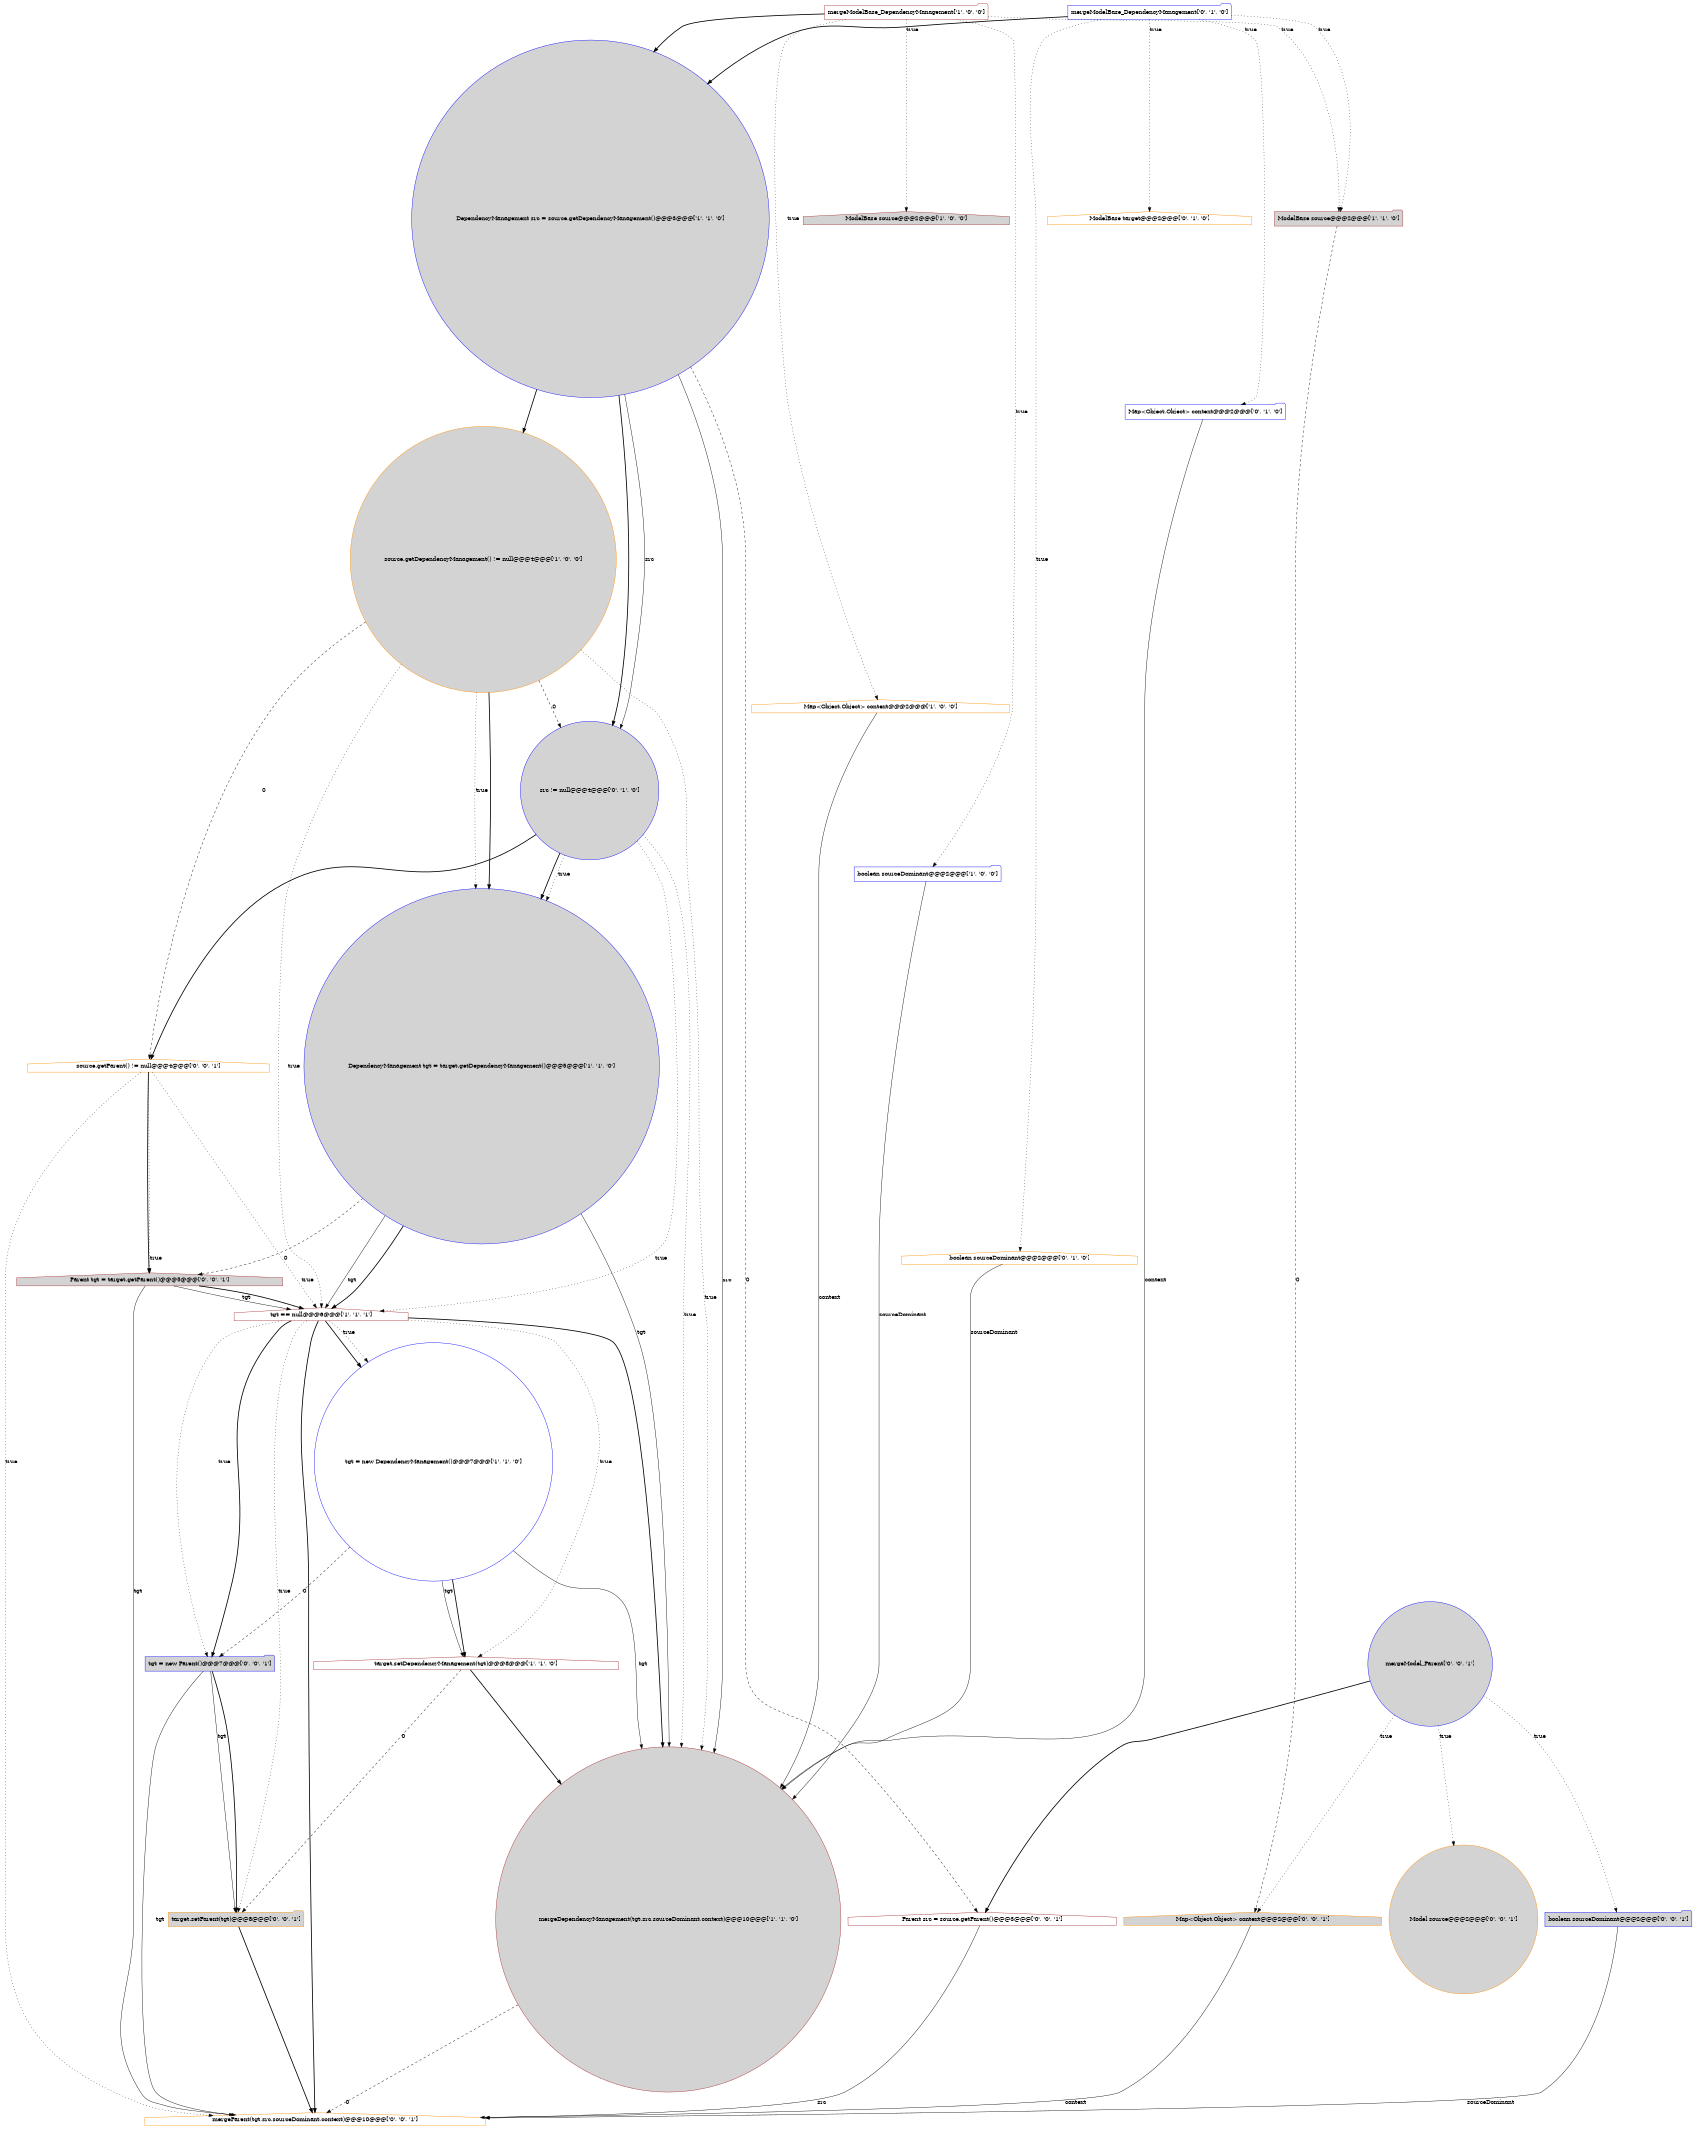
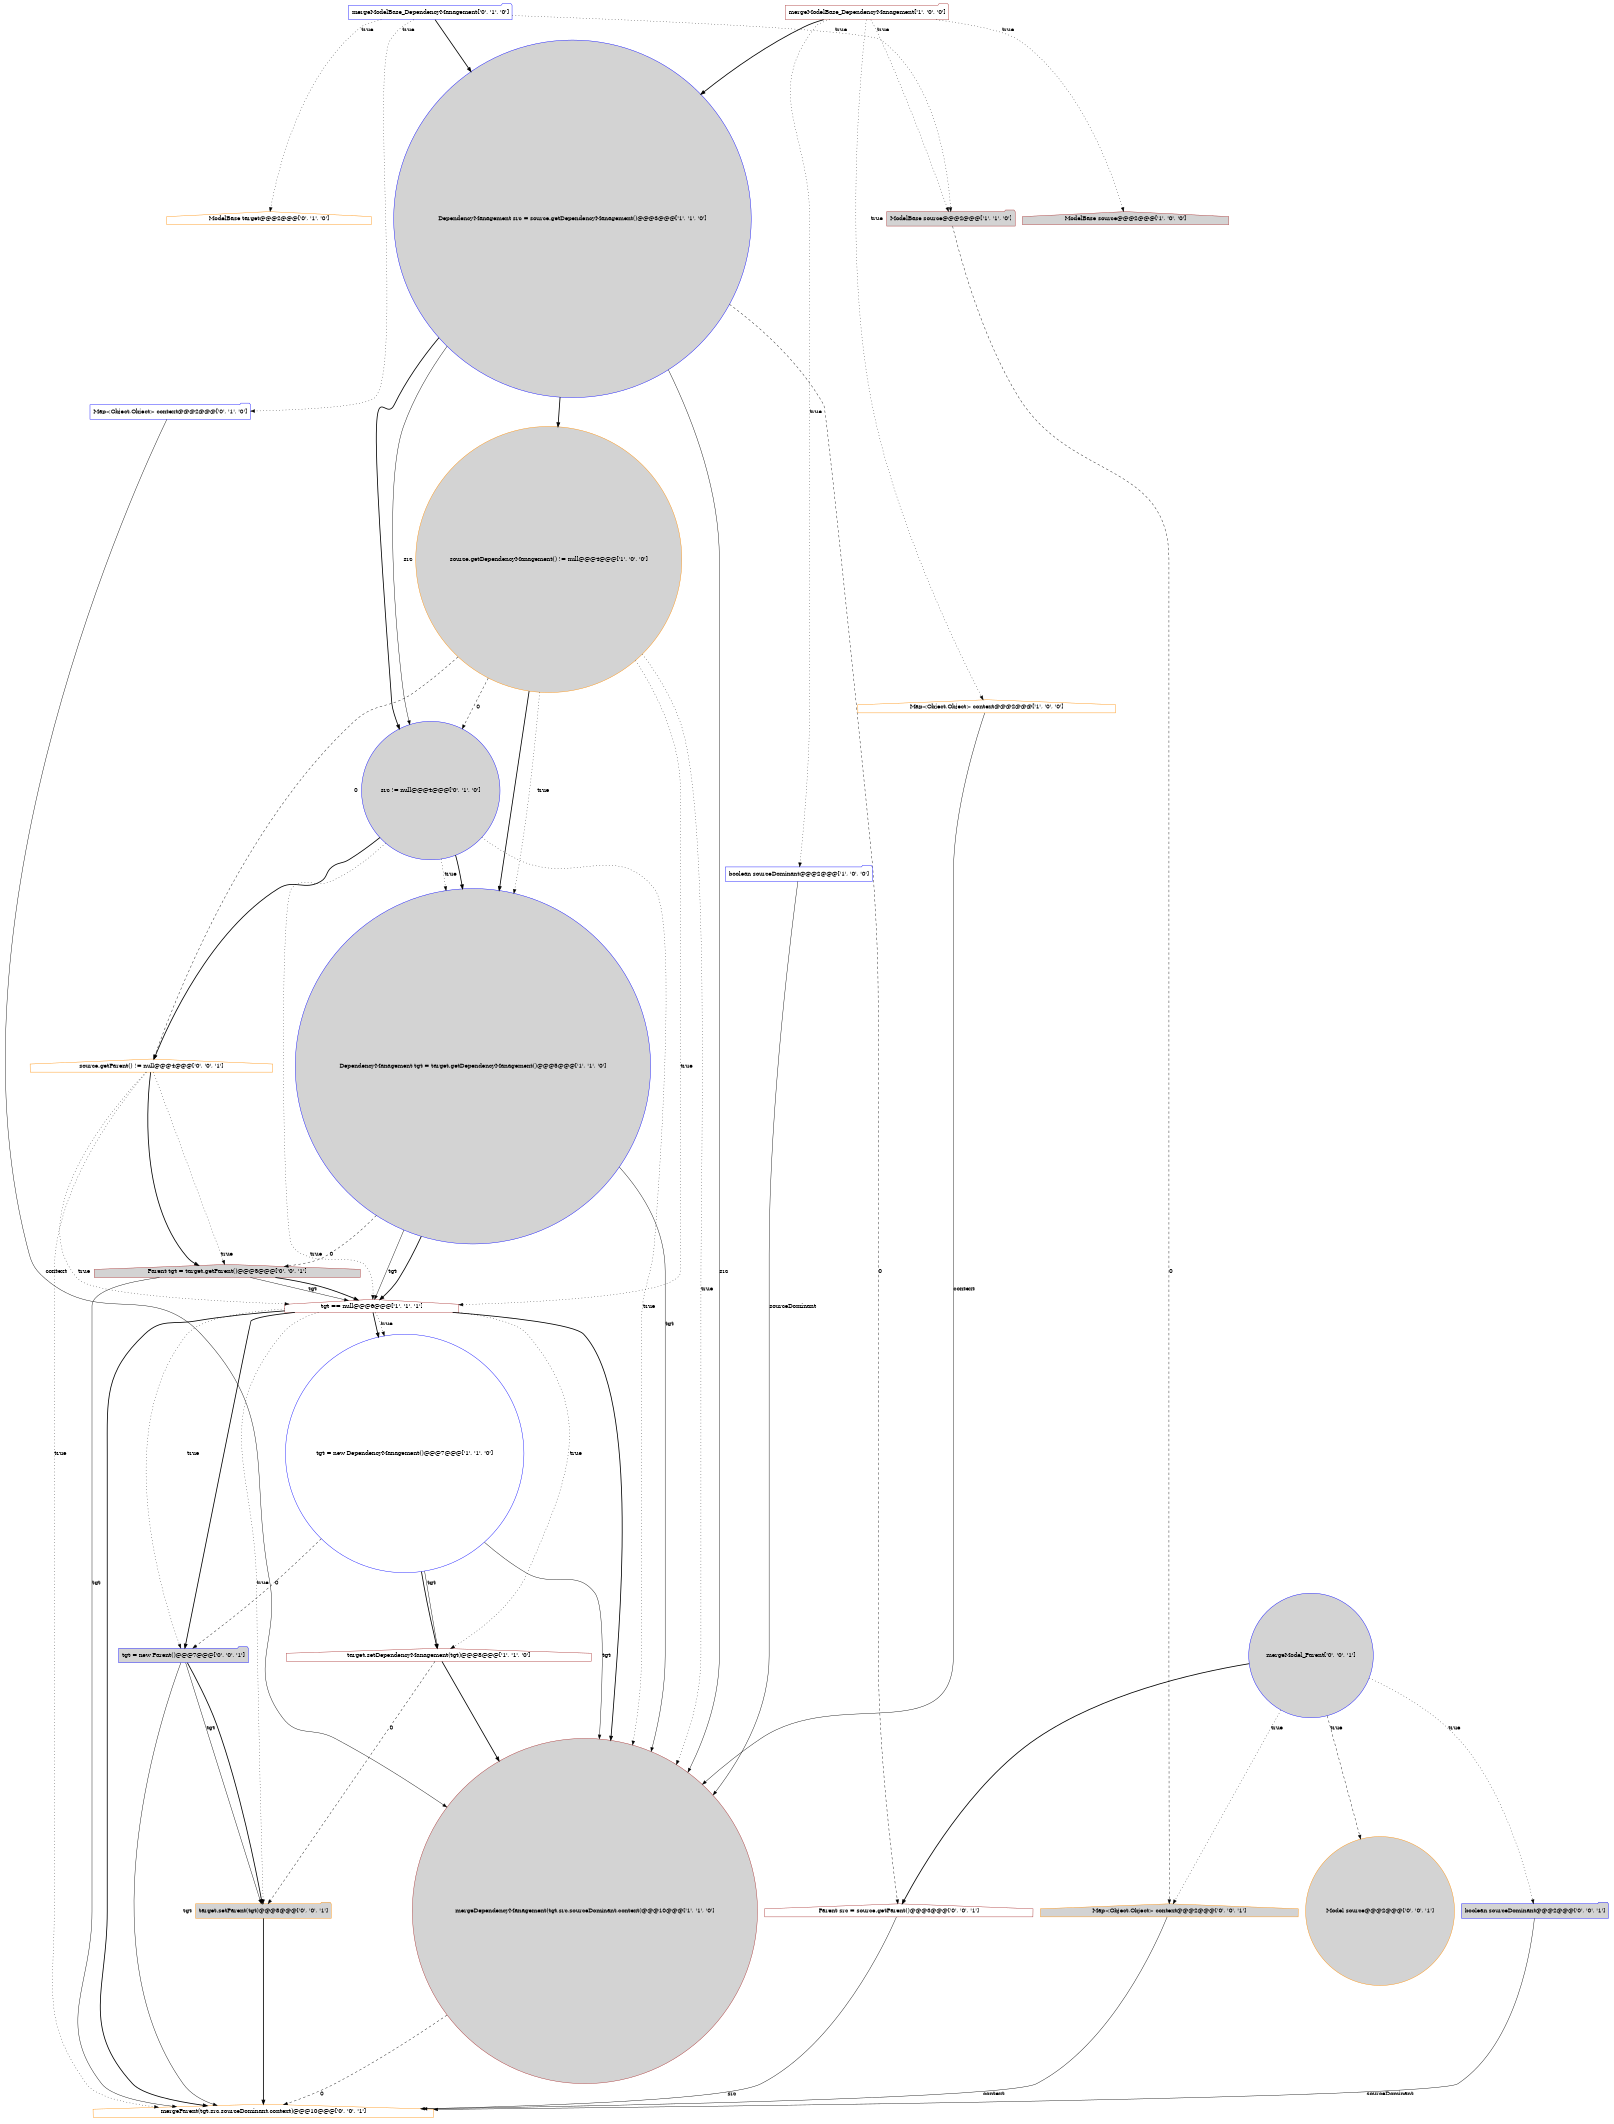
  digraph {
    node [color=blue fillcolor=lightgrey shape=house style=filled]
    edge [style=dotted]
    n1 [fillcolor=white label="mergeModelBase_DependencyManagement['0', '1', '0']" shape=folder]
    n2 [fillcolor=white label="Map<Object,Object> context@@@2@@@['0', '1', '0']" shape=folder]
    n3 [label="DependencyManagement src = source.getDependencyManagement()@@@3@@@['1', '1', '0']" shape=circle]
-   n4 [color=darkorange fillcolor=white label="boolean sourceDominant@@@2@@@['0', '1', '0']"]
    n5 [color=brown label="ModelBase source@@@2@@@['1', '1', '0']" shape=folder]
    n6 [color=darkorange fillcolor=white label="ModelBase target@@@2@@@['0', '1', '0']"]
    n7 [color=brown label="mergeDependencyManagement(tgt,src,sourceDominant,context)@@@10@@@['1', '1', '0']" shape=circle]
    n8 [color=brown fillcolor=white label="Parent src = source.getParent()@@@3@@@['0', '0', '1']"]
    n9 [color=darkorange label="source.getDependencyManagement() != null@@@4@@@['1', '0', '0']" shape=circle]
    n10 [label="src != null@@@4@@@['0', '1', '0']" shape=circle]
    n11 [color=darkorange label="Map<Object,Object> context@@@2@@@['0', '0', '1']"]
    n12 [color=darkorange fillcolor=white label="source.getParent() != null@@@4@@@['0', '0', '1']"]
    n13 [color=brown label="Parent tgt = target.getParent()@@@5@@@['0', '0', '1']"]
    n14 [color=darkorange fillcolor=white label="mergeParent(tgt,src,sourceDominant,context)@@@10@@@['0', '0', '1']"]
    n15 [color=brown fillcolor=white label="tgt == null@@@6@@@['1', '1', '1']"]
    n16 [label="tgt = new Parent()@@@7@@@['0', '0', '1']" shape=folder]
    n17 [color=darkorange label="target.setParent(tgt)@@@8@@@['0', '0', '1']" shape=folder]
    n18 [fillcolor=white label="tgt = new DependencyManagement()@@@7@@@['1', '1', '0']" shape=circle]
    n19 [color=brown fillcolor=white label="target.setDependencyManagement(tgt)@@@8@@@['1', '1', '0']"]
    n20 [color=darkorange fillcolor=white label="Map<Object,Object> context@@@2@@@['1', '0', '0']"]
    n21 [color=darkorange label="Model source@@@2@@@['0', '0', '1']" shape=circle]
    n22 [label="mergeModel_Parent['0', '0', '1']" shape=circle]
    n23 [label="boolean sourceDominant@@@2@@@['0', '0', '1']" shape=folder]
    n24 [label="DependencyManagement tgt = target.getDependencyManagement()@@@5@@@['1', '1', '0']" shape=circle]
    n25 [color=brown label="ModelBase source@@@2@@@['1', '0', '0']"]
    n26 [color=brown fillcolor=white label="mergeModelBase_DependencyManagement['1', '0', '0']" shape=folder]
    n27 [fillcolor=white label="boolean sourceDominant@@@2@@@['1', '0', '0']" shape=folder]
    n1 -> n2 [label=true]
    n1 -> n3 [style=bold]
-   n1 -> n4 [label=true]
    n1 -> n5 [label=true]
    n1 -> n6 [label=true]
    n2 -> n7 [label=context style=solid]
    n3 -> n7 [label=src style=solid]
    n3 -> n8 [label=0 style=dashed]
    n3 -> n9 [style=bold]
    n3 -> n10 [style=bold]
    n3 -> n10 [label=src style=solid]
-   n4 -> n7 [label=sourceDominant style=solid]
    n5 -> n11 [label=0 style=dashed]
    n7 -> n14 [label=0 style=dashed]
    n8 -> n14 [label=src style=solid]
    n9 -> n7 [label=true]
    n9 -> n10 [label=0 style=dashed]
    n9 -> n12 [label=0 style=dashed]
    n9 -> n15 [label=true]
    n9 -> n24 [style=bold]
    n9 -> n24 [label=true]
    n10 -> n7 [label=true]
    n10 -> n12 [style=bold]
    n10 -> n15 [label=true]
    n10 -> n24 [label=true]
    n10 -> n24 [style=bold]
    n11 -> n14 [label=context style=solid]
    n12 -> n13 [style=bold]
    n12 -> n13 [label=true]
    n12 -> n14 [label=true]
    n12 -> n15 [label=true]
    n13 -> n14 [label=tgt style=solid]
    n13 -> n15 [label=tgt style=solid]
    n13 -> n15 [style=bold]
    n15 -> n7 [style=bold]
    n15 -> n14 [style=bold]
    n15 -> n16 [style=bold]
    n15 -> n16 [label=true]
    n15 -> n17 [label=true]
    n15 -> n18 [style=bold]
    n15 -> n18 [label=true]
    n15 -> n19 [label=true]
    n16 -> n14 [label=tgt style=solid]
    n16 -> n17 [label=tgt style=solid]
    n16 -> n17 [style=bold]
    n17 -> n14 [style=bold]
    n18 -> n7 [label=tgt style=solid]
    n18 -> n16 [label=0 style=dashed]
    n18 -> n19 [style=bold]
    n18 -> n19 [label=tgt style=solid]
    n19 -> n7 [style=bold]
    n19 -> n17 [label=0 style=dashed]
    n20 -> n7 [label=context style=solid]
    n22 -> n8 [style=bold]
    n22 -> n11 [label=true]
-   n22 -> n21 [label=true]
+   n22 -> n21 [label=true style=dashed]
    n22 -> n23 [label=true]
    n23 -> n14 [label=sourceDominant style=solid]
    n24 -> n7 [label=tgt style=solid]
    n24 -> n13 [label=0 style=dashed]
    n24 -> n15 [label=tgt style=solid]
    n24 -> n15 [style=bold]
    n26 -> n3 [style=bold]
    n26 -> n5 [label=true]
    n26 -> n20 [label=true]
    n26 -> n25 [label=true]
    n26 -> n27 [label=true]
    n27 -> n7 [label=sourceDominant style=solid]
  }
